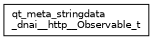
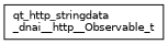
  digraph {
    rankdir=LR
-   n1 [color=black fillcolor=white fontname=Helvetica fontsize=10 height=0.2 label="qt_meta_stringdata\l_dnai__http__Observable_t" shape=record style=filled width=0.4]
+   n1 [color=black fillcolor=white fontname=Helvetica fontsize=10 height=0.2 label="qt_http_stringdata\l_dnai__http__Observable_t" shape=record style=filled width=0.4]
  }
